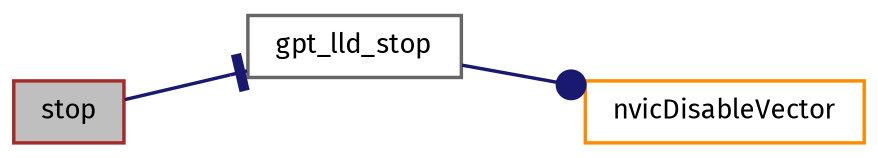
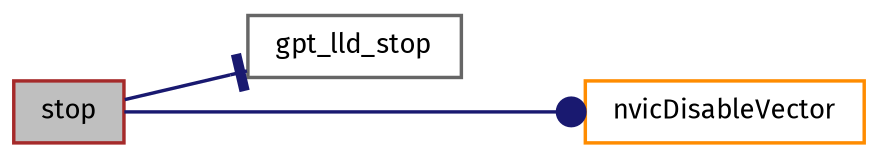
  digraph {
    fontname="Fira Sans"
    rankdir=LR
    node [fontname="Fira Sans" fontsize=8 shape=record]
    edge [color=midnightblue fontname="Fira Sans" fontsize=8 labelfontname=Helvetica labelfontsize=8 style=solid]
    n1 [color=brown fillcolor=grey75 fontcolor=black height=0.2 label=stop style=filled width=0.4]
    n2 [color=gray40 height=0.2 label=gpt_lld_stop width=0.4]
    n3 [color=darkorange height=0.2 label=nvicDisableVector width=0.4]
    n1 -> n2 [arrowhead=tee]
-   n2 -> n3 [arrowhead=dot]
+   n1 -> n3 [arrowhead=dot]
  }
